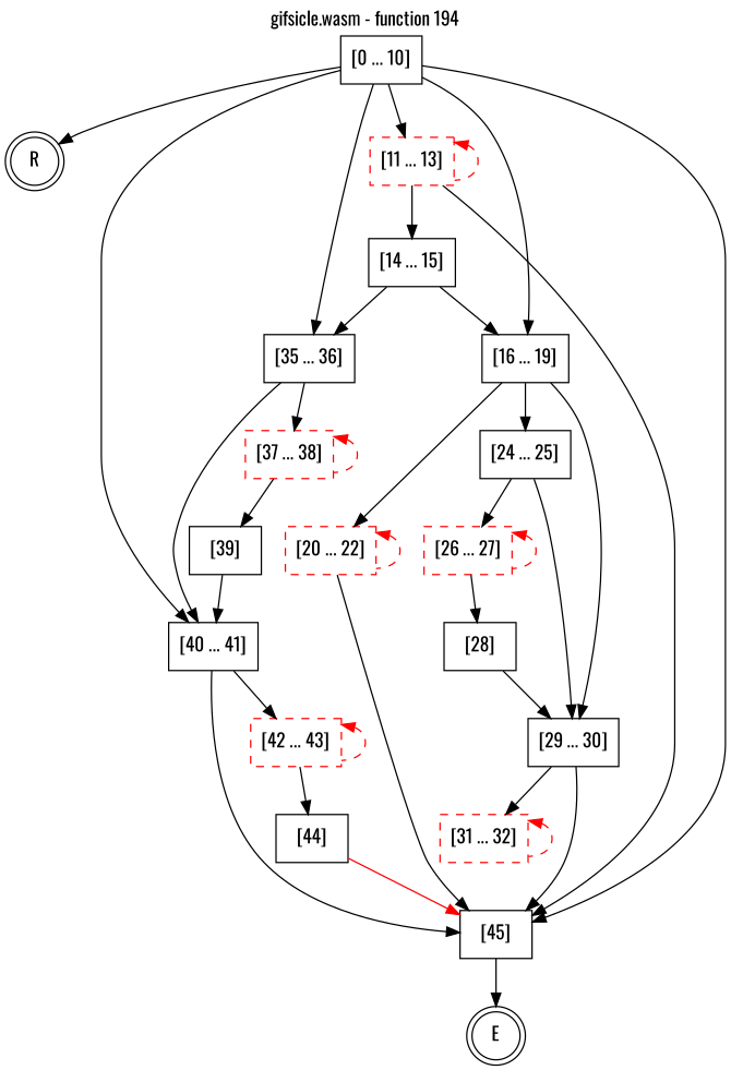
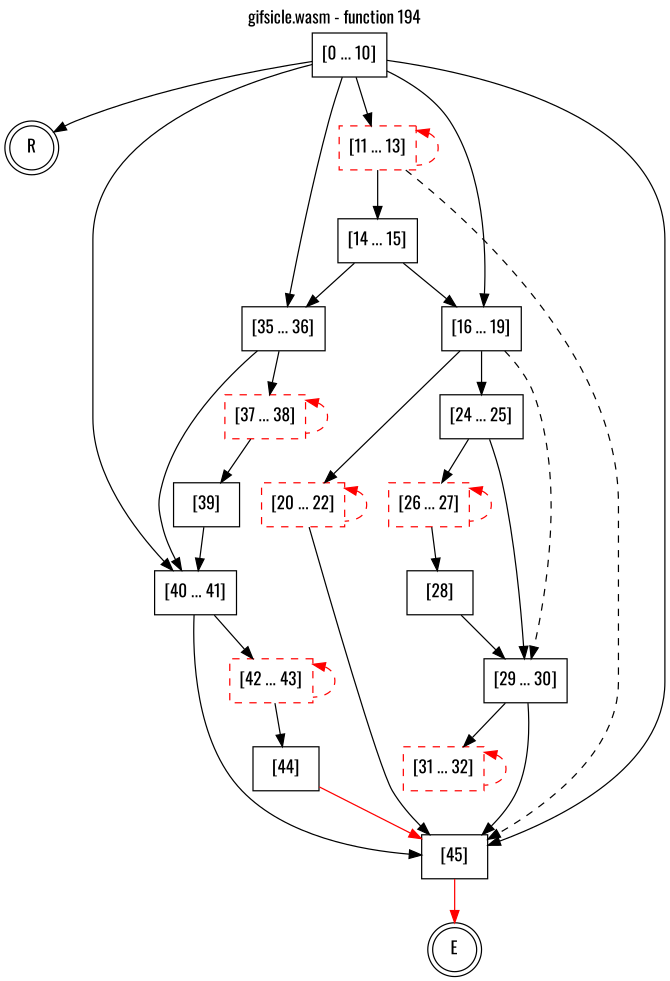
  digraph {
    fontname=Oswald
    label="gifsicle.wasm - function 194"
    labelfontcolor=black
    labelfontname=Helvetica
    labelfontsize=16
    labelloc=t
    node [fontname=Oswald shape=box color=black style=solid]
    edge [fontname=Oswald]
    E [shape=doublecircle color="" style=""]
    n2 [label=R shape=doublecircle color="" style=""]
    n3 [label="[0 ... 10]"]
    n4 [color=red label="[11 ... 13]" style=dashed]
    n5 [label="[16 ... 19]"]
    n6 [label="[35 ... 36]"]
    n7 [label="[40 ... 41]"]
    n8 [label="[45]"]
    n9 [label="[14 ... 15]"]
    n10 [color=red label="[20 ... 22]" style=dashed]
    n11 [label="[24 ... 25]"]
    n12 [label="[29 ... 30]"]
    n13 [color=red label="[37 ... 38]" style=dashed]
    n14 [color=red label="[42 ... 43]" style=dashed]
    n15 [color=red label="[26 ... 27]" style=dashed]
    n16 [color=red label="[31 ... 32]" style=dashed]
    n17 [label="[28]"]
    n18 [label="[39]"]
    n19 [label="[44]"]
    n3 -> n2
    n3 -> n4
    n3 -> n5
    n3 -> n6
    n3 -> n7
    n3 -> n8
    n4 -> n4 [color=red dir=back style=dashed]
-   n4 -> n8
+   n4 -> n8 [style=dashed]
    n4 -> n9
    n5 -> n10
    n5 -> n11
-   n5 -> n12
+   n5 -> n12 [style=dashed]
    n6 -> n7
    n6 -> n13
    n7 -> n8
    n7 -> n14
-   n8 -> E
+   n8 -> E [color=red]
    n9 -> n5
    n9 -> n6
    n10 -> n8
    n10 -> n10 [color=red dir=back style=dashed]
    n11 -> n12
    n11 -> n15
    n12 -> n8
    n12 -> n16
    n13 -> n13 [color=red dir=back style=dashed]
    n13 -> n18
    n14 -> n14 [color=red dir=back style=dashed]
    n14 -> n19
    n15 -> n15 [color=red dir=back style=dashed]
    n15 -> n17
    n16 -> n16 [color=red dir=back style=dashed]
    n17 -> n12
    n18 -> n7
    n19 -> n8 [color=red]
  }
